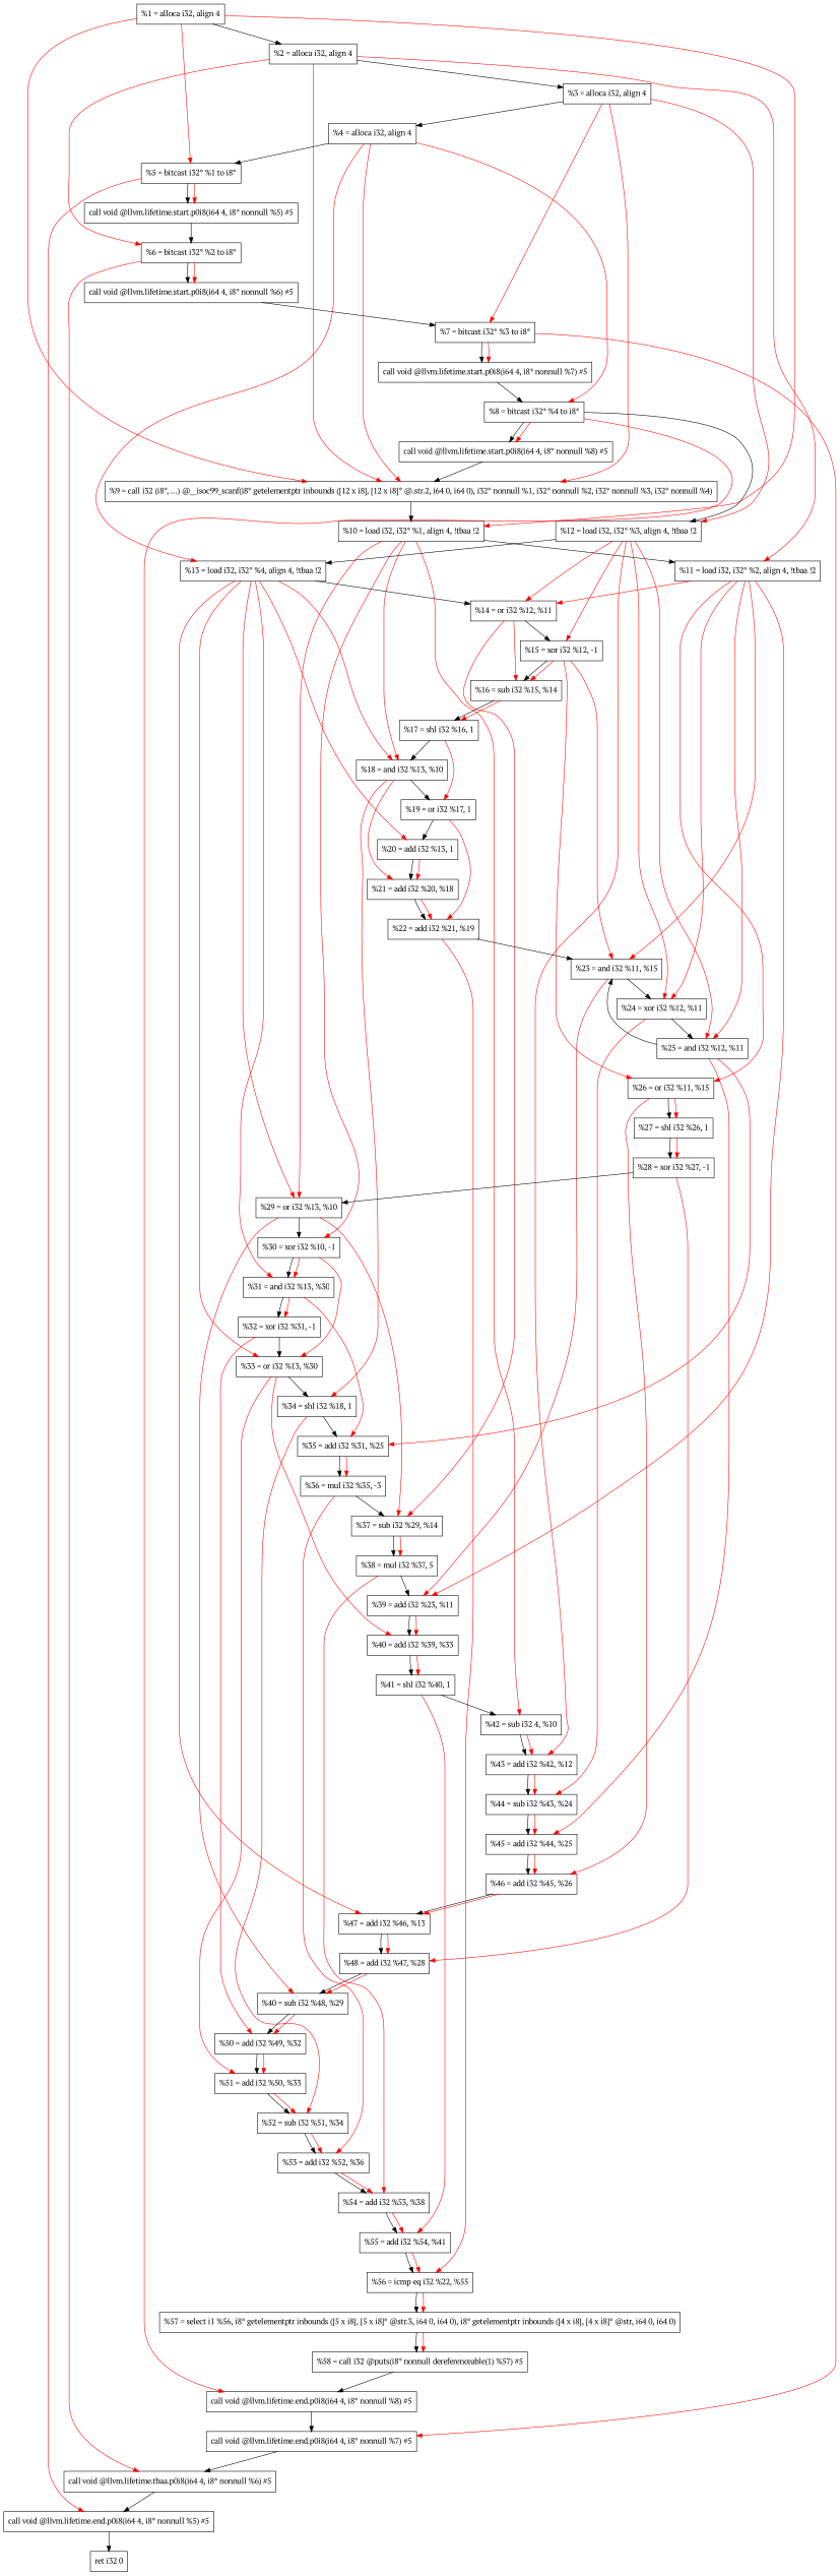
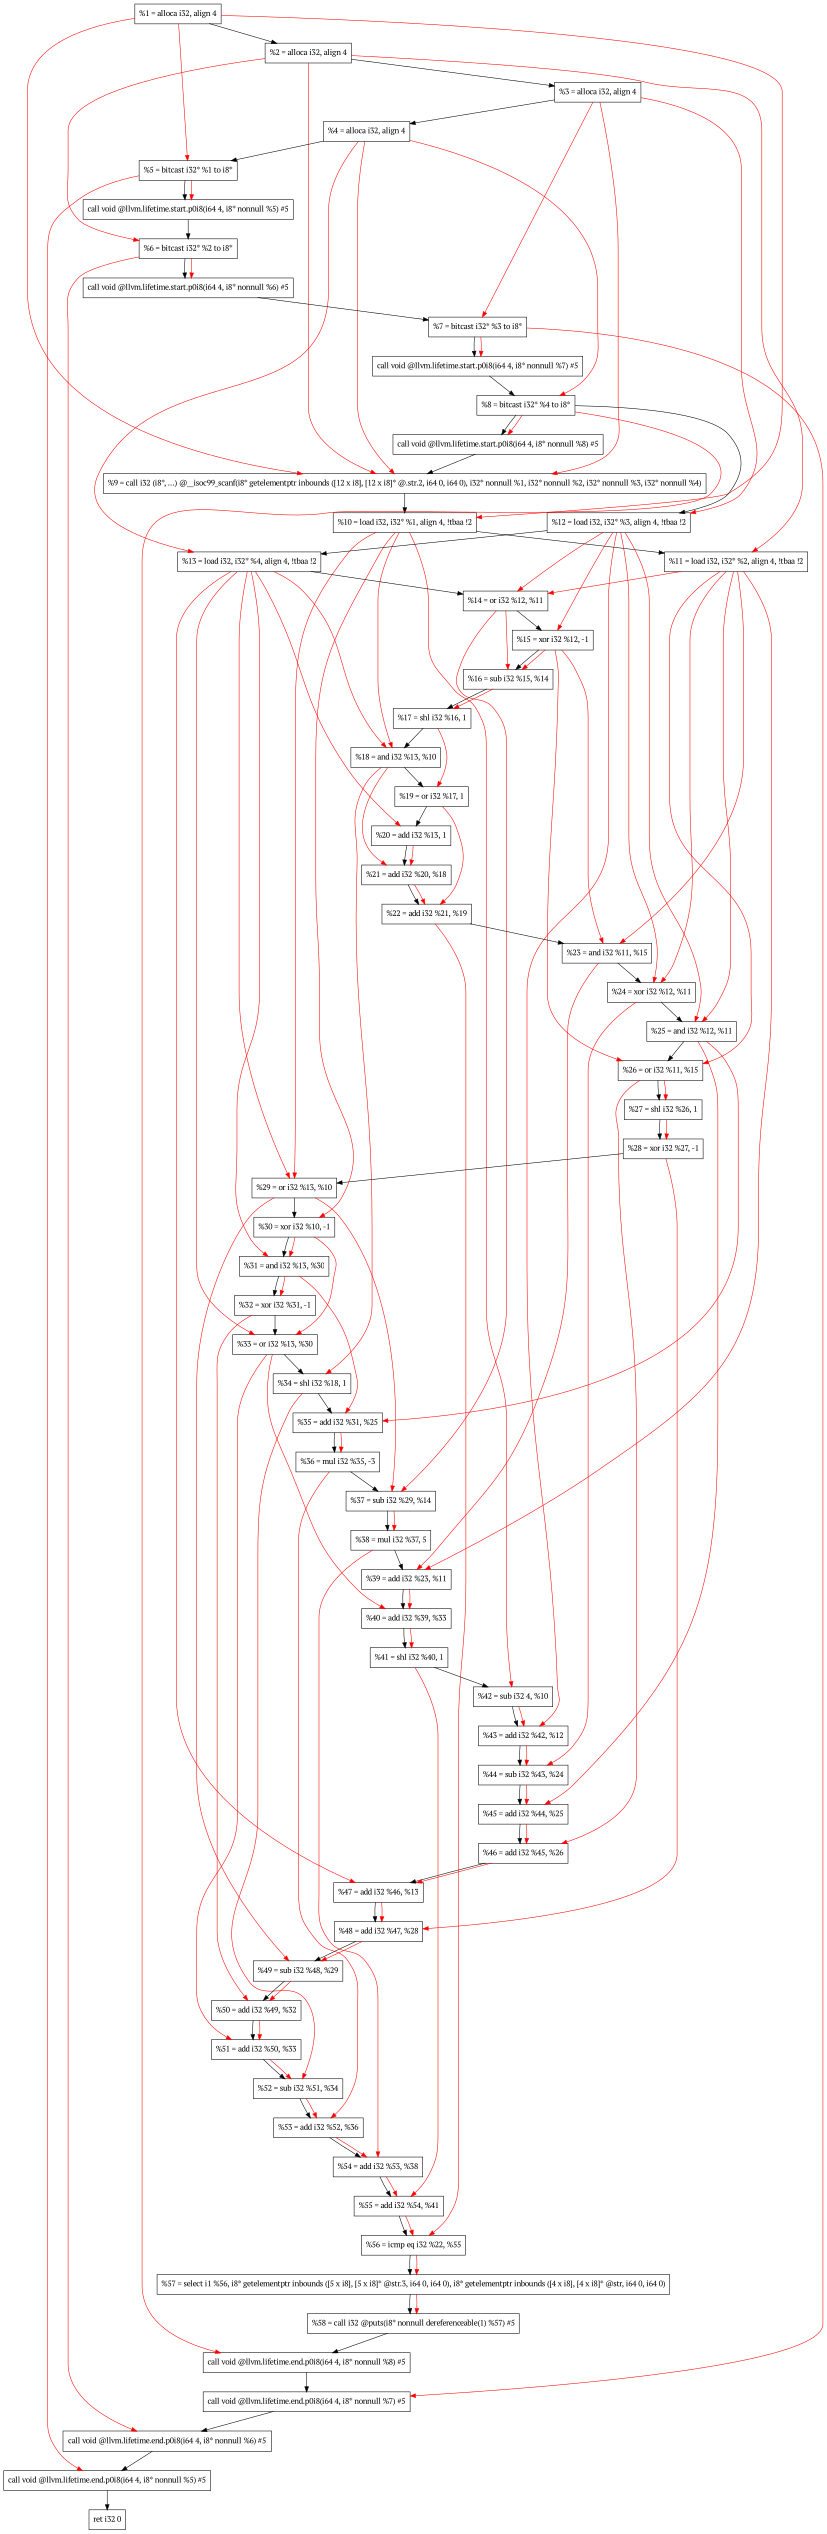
  digraph {
    fontname="PT Serif"
    node [fontname="PT Serif" shape=record]
    edge [fontname="PT Serif" color=red]
    n1 [label="  %1 = alloca i32, align 4"]
    n2 [label="  %2 = alloca i32, align 4"]
    n3 [label="  %5 = bitcast i32* %1 to i8*"]
    n4 [label="  %9 = call i32 (i8*, ...) @__isoc99_scanf(i8* getelementptr inbounds ([12 x i8], [12 x i8]* @.str.2, i64 0, i64 0), i32* nonnull %1, i32* nonnull %2, i32* nonnull %3, i32* nonnull %4)"]
    n5 [label="  %10 = load i32, i32* %1, align 4, !tbaa !2"]
    n6 [label="  %3 = alloca i32, align 4"]
    n7 [label="  %6 = bitcast i32* %2 to i8*"]
    n8 [label="  %11 = load i32, i32* %2, align 4, !tbaa !2"]
    n9 [label="  call void @llvm.lifetime.start.p0i8(i64 4, i8* nonnull %5) #5"]
    n10 [label="  call void @llvm.lifetime.end.p0i8(i64 4, i8* nonnull %5) #5"]
    n11 [label="  %18 = and i32 %13, %10"]
    n12 [label="  %29 = or i32 %13, %10"]
    n13 [label="  %30 = xor i32 %10, -1"]
    n14 [label="  %42 = sub i32 4, %10"]
    n15 [label="  %4 = alloca i32, align 4"]
    n16 [label="  %7 = bitcast i32* %3 to i8*"]
    n17 [label="  %12 = load i32, i32* %3, align 4, !tbaa !2"]
    n18 [label="  call void @llvm.lifetime.start.p0i8(i64 4, i8* nonnull %6) #5"]
-   n19 [label="call void @llvm.lifetime.tbaa.p0i8(i64 4, i8* nonnull %6) #5"]
+   n19 [label="  call void @llvm.lifetime.end.p0i8(i64 4, i8* nonnull %6) #5"]
    n20 [label="  %14 = or i32 %12, %11"]
    n21 [label="  %23 = and i32 %11, %15"]
    n22 [label="  %24 = xor i32 %12, %11"]
    n23 [label="  %25 = and i32 %12, %11"]
    n24 [label="  %26 = or i32 %11, %15"]
    n25 [label="  %39 = add i32 %23, %11"]
    n26 [label="  %8 = bitcast i32* %4 to i8*"]
    n27 [label="  %13 = load i32, i32* %4, align 4, !tbaa !2"]
    n28 [label="  call void @llvm.lifetime.start.p0i8(i64 4, i8* nonnull %7) #5"]
    n29 [label="  call void @llvm.lifetime.end.p0i8(i64 4, i8* nonnull %7) #5"]
    n30 [label="  %15 = xor i32 %12, -1"]
    n31 [label="  %43 = add i32 %42, %12"]
    n32 [label="  call void @llvm.lifetime.start.p0i8(i64 4, i8* nonnull %8) #5"]
    n33 [label="  call void @llvm.lifetime.end.p0i8(i64 4, i8* nonnull %8) #5"]
    n34 [label="  %20 = add i32 %13, 1"]
    n35 [label="  %31 = and i32 %13, %30"]
    n36 [label="  %33 = or i32 %13, %30"]
    n37 [label="  %47 = add i32 %46, %13"]
    n38 [label="  ret i32 0"]
    n39 [label="  %19 = or i32 %17, 1"]
    n40 [label="  %21 = add i32 %20, %18"]
    n41 [label="  %34 = shl i32 %18, 1"]
    n42 [label="  %37 = sub i32 %29, %14"]
-   n43 [label="%40 = sub i32 %48, %29"]
+   n43 [label="  %49 = sub i32 %48, %29"]
    n44 [label="  %16 = sub i32 %15, %14"]
    n45 [label="  %44 = sub i32 %43, %24"]
    n46 [label="  %35 = add i32 %31, %25"]
    n47 [label="  %45 = add i32 %44, %25"]
    n48 [label="  %27 = shl i32 %26, 1"]
    n49 [label="  %46 = add i32 %45, %26"]
    n50 [label="  %40 = add i32 %39, %33"]
    n51 [label="  %32 = xor i32 %31, -1"]
    n52 [label="  %51 = add i32 %50, %33"]
    n53 [label="  %48 = add i32 %47, %28"]
    n54 [label="  %17 = shl i32 %16, 1"]
    n55 [label="  %38 = mul i32 %37, 5"]
    n56 [label="  %22 = add i32 %21, %19"]
    n57 [label="  %52 = sub i32 %51, %34"]
    n58 [label="  %56 = icmp eq i32 %22, %55"]
    n59 [label="  %57 = select i1 %56, i8* getelementptr inbounds ([5 x i8], [5 x i8]* @str.3, i64 0, i64 0), i8* getelementptr inbounds ([4 x i8], [4 x i8]* @str, i64 0, i64 0)"]
    n60 [label="  %36 = mul i32 %35, -3"]
    n61 [label="  %28 = xor i32 %27, -1"]
    n62 [label="  %50 = add i32 %49, %32"]
    n63 [label="  %41 = shl i32 %40, 1"]
    n64 [label="  %53 = add i32 %52, %36"]
    n65 [label="  %54 = add i32 %53, %38"]
    n66 [label="  %55 = add i32 %54, %41"]
    n67 [label="  %58 = call i32 @puts(i8* nonnull dereferenceable(1) %57) #5"]
    n1 -> n2 [color=""]
    n1 -> n3
    n1 -> n4
    n1 -> n5
    n2 -> n4
    n2 -> n6 [color=""]
    n2 -> n7
    n2 -> n8
    n3 -> n9 [color=""]
    n3 -> n9
    n3 -> n10
    n4 -> n5 [color=""]
    n5 -> n8 [color=""]
    n5 -> n11
    n5 -> n12
    n5 -> n13
    n5 -> n14
    n6 -> n4
    n6 -> n15 [color=""]
    n6 -> n16
    n6 -> n17
    n7 -> n18 [color=""]
    n7 -> n18
    n7 -> n19
    n8 -> n20
    n8 -> n21
    n8 -> n22
    n8 -> n23
    n8 -> n24
    n8 -> n25
    n9 -> n7 [color=""]
    n10 -> n38 [color=""]
    n11 -> n39 [color=""]
    n11 -> n40
    n11 -> n41
    n12 -> n13 [color=""]
    n12 -> n42
    n12 -> n43
    n13 -> n35 [color=""]
    n13 -> n35
    n13 -> n36
    n14 -> n31 [color=""]
    n14 -> n31
    n15 -> n3 [color=""]
    n15 -> n4
    n15 -> n26
    n15 -> n27
    n16 -> n28 [color=""]
    n16 -> n28
    n16 -> n29
    n17 -> n20
    n17 -> n22
    n17 -> n23
    n17 -> n27 [color=""]
    n17 -> n30
    n17 -> n31
    n18 -> n16 [color=""]
    n19 -> n10 [color=""]
    n20 -> n30 [color=""]
    n20 -> n42
    n20 -> n44
    n21 -> n22 [color=""]
    n21 -> n25
    n22 -> n23 [color=""]
    n22 -> n45
-   n23 -> n21 [color=""]
+   n23 -> n24 [color=""]
    n23 -> n46
    n23 -> n47
    n24 -> n48 [color=""]
    n24 -> n48
    n24 -> n49
    n25 -> n50 [color=""]
    n25 -> n50
    n26 -> n17 [color=""]
    n26 -> n32 [color=""]
    n26 -> n32
    n26 -> n33
    n27 -> n11
    n27 -> n12
    n27 -> n20 [color=""]
    n27 -> n34
    n27 -> n35
    n27 -> n36
    n27 -> n37
    n28 -> n26 [color=""]
    n29 -> n19 [color=""]
    n30 -> n21
    n30 -> n24
    n30 -> n44 [color=""]
    n30 -> n44
    n31 -> n45 [color=""]
    n31 -> n45
    n32 -> n4 [color=""]
    n33 -> n29 [color=""]
    n34 -> n40 [color=""]
    n34 -> n40
    n35 -> n46
    n35 -> n51 [color=""]
    n35 -> n51
    n36 -> n41 [color=""]
    n36 -> n50
    n36 -> n52
    n37 -> n53 [color=""]
    n37 -> n53
    n39 -> n34 [color=""]
    n39 -> n56
    n40 -> n56 [color=""]
    n40 -> n56
    n41 -> n46 [color=""]
    n41 -> n57
    n42 -> n55 [color=""]
    n42 -> n55
    n43 -> n62 [color=""]
    n43 -> n62
    n44 -> n54 [color=""]
    n44 -> n54
    n45 -> n47 [color=""]
    n45 -> n47
    n46 -> n60 [color=""]
    n46 -> n60
    n47 -> n49 [color=""]
    n47 -> n49
    n48 -> n61 [color=""]
    n48 -> n61
    n49 -> n37 [color=""]
    n49 -> n37
    n50 -> n63 [color=""]
    n50 -> n63
    n51 -> n36 [color=""]
    n51 -> n62
    n52 -> n57 [color=""]
    n52 -> n57
    n53 -> n43 [color=""]
    n53 -> n43
    n54 -> n11 [color=""]
    n54 -> n39
    n55 -> n25 [color=""]
    n55 -> n65
    n56 -> n21 [color=""]
    n56 -> n58
    n57 -> n64 [color=""]
    n57 -> n64
    n58 -> n59 [color=""]
    n58 -> n59
    n59 -> n67 [color=""]
    n59 -> n67
    n60 -> n42 [color=""]
    n60 -> n64
    n61 -> n12 [color=""]
    n61 -> n53
    n62 -> n52 [color=""]
    n62 -> n52
    n63 -> n14 [color=""]
    n63 -> n66
    n64 -> n65 [color=""]
    n64 -> n65
    n65 -> n66 [color=""]
    n65 -> n66
    n66 -> n58 [color=""]
    n66 -> n58
    n67 -> n33 [color=""]
  }
